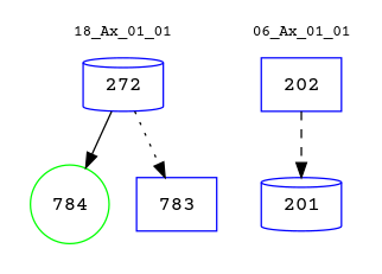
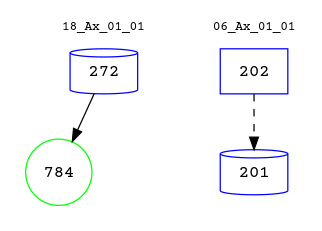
  digraph {
    fontname="Courier Prime"
    node [color=blue fontname="Courier Prime" shape=cylinder]
    edge [color=black fontname="Courier Prime"]
    n1 [label=272]
    n2 [color=green label=784 shape=circle]
-   n3 [label=783 shape=box]
    n4 [label=202 shape=box]
    n5 [label=201]
    subgraph cluster_1 {
      color=white
      fontsize=10
      label="18_Ax_01_01"
      n1
      n2
-     n3
    }
    subgraph cluster_2 {
      color=white
      fontsize=10
      label="06_Ax_01_01"
      n4
      n5
    }
    n1 -> n2 [style=solid]
-   n1 -> n3 [style=dotted]
    n4 -> n5 [style=dashed]
  }
